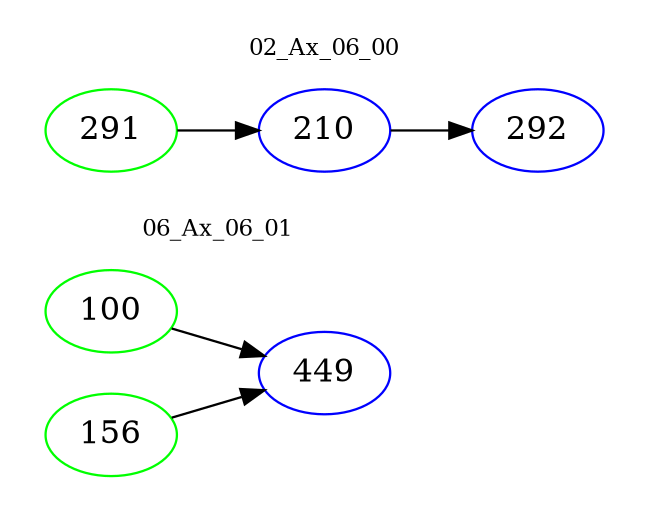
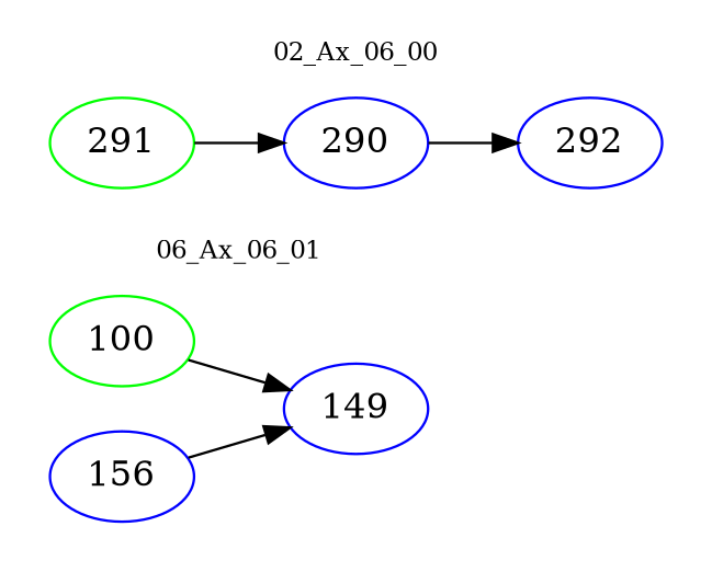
  digraph {
    rankdir=LR
    node [color=blue]
    edge [color=black]
    n1 [color=green label=100]
-   n2 [label=449]
-   n3 [color=green label=156]
+   n2 [label=149]
+   n3 [label=156]
    n4 [color=green label=291]
-   n5 [label=210]
+   n5 [label=290]
    n6 [label=292]
    subgraph cluster_1 {
      color=white
      fontsize=10
      label="06_Ax_06_01"
      n1
      n2
      n3
    }
    subgraph cluster_2 {
      color=white
      fontsize=10
      label="02_Ax_06_00"
      n4
      n5
      n6
    }
    n1 -> n2
    n3 -> n2
    n4 -> n5
    n5 -> n6
  }
